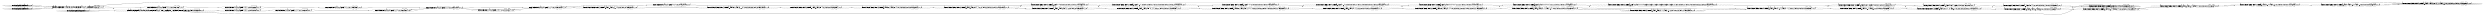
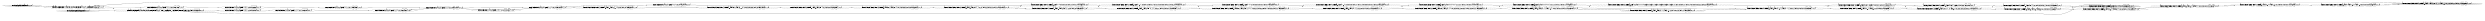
  digraph {
    rankdir=LR
    node [fillcolor=white shape=ellipse style=filled]
    edge [style=bold]
    n1 [fillcolor=lightgray label="testMultiAndSingleColumnRelationMix['1', '0', '0']" shape=diamond]
    n2 [label="createTable(\"CREATE TABLE %s (a int, b int, c int, d int, PRIMARY KEY (a, b, c, d))\" + compactOption)@@@6@@@['1', '1', '0']"]
    n3 [label="assertRows(execute(\"SELECT * FROM %s WHERE a = ? AND (b) IN ((?))\",0,0),row(0,0,0,0),row(0,0,1,1),row(0,0,1,0))@@@22@@@['0', '0', '1']"]
    n4 [fillcolor=lightgray label="assertEmpty(execute(\"SELECT * FROM %s WHERE a = ? AND (b, c) > (?, ?)\",0,1,0))@@@23@@@['0', '0', '1']"]
    n5 [fillcolor=lightgray label="testMultipleClusteringReversedComponents['0', '0', '1']" shape=diamond]
    n6 [label="createTable(\"CREATE TABLE %s (a int, b int, c int, d int, PRIMARY KEY (a, b, c, d)) WITH\" + compactOption + \" CLUSTERING ORDER BY (b DESC, c ASC, d DESC)\")@@@6@@@['0', '0', '1']"]
    n7 [label="assertRows(execute(\"SELECT * FROM %s WHERE a = ? AND (b, c) IN (?)\",0,tuple(0,1)),row(0,0,1,1),row(0,0,1,0))@@@20@@@['0', '0', '1']"]
    n8 [label="assertRows(execute(\"SELECT * FROM %s WHERE a = ? AND (b, c) IN (?)\",0,tuple(0,0)),row(0,0,0,0))@@@21@@@['0', '0', '1']"]
    n9 [label="assertRows(execute(\"SELECT * FROM %s WHERE a = ? and (b, c) = (?, ?) and d >= ?\",0,0,1,0),row(0,0,1,0),row(0,0,1,1))@@@31@@@['1', '1', '0']"]
    n10 [label="assertRows(execute(\"SELECT * FROM %s WHERE a = ? and d < 1 and (b, c) = (?, ?) and d >= ?\",0,0,1,0),row(0,0,1,0))@@@32@@@['1', '1', '0']"]
    n11 [label="execute(\"INSERT INTO %s (a, b, c, d) VALUES (?, ?, ?, ?)\",0,0,0,0)@@@7@@@['1', '1', '0']"]
    n12 [label="execute(\"INSERT INTO %s (a, b, c, d) VALUES (?, ?, ?, ?)\",0,0,1,0)@@@8@@@['1', '1', '0']"]
    n13 [label="assertRows(execute(\"SELECT * FROM %s WHERE a=? AND (b, c, d) IN ((?, ?, ?), (?, ?, ?))\",0,0,1,1,1,1,1),row(0,1,1,1),row(0,0,1,1))@@@18@@@['0', '0', '1']"]
    n14 [label="assertRows(execute(\"SELECT * FROM %s WHERE a = ? AND (b, c, d) IN (?, ?, ?, ?, ?, ?)\",0,tuple(1,0,0),tuple(1,1,1),tuple(1,1,0),tuple(0,0,0),tuple(0,1,1),tuple(0,1,0)),row(0,1,0,0),row(0,1,1,1),row(0,1,1,0),row(0,0,0,0),row(0,0,1,1),row(0,0,1,0))@@@19@@@['0', '0', '1']"]
    n15 [label="assertRows(execute(\"SELECT * FROM %s WHERE a = ? and b = ? and (c) = (?) and d = ?\",0,0,1,0),row(0,0,1,0))@@@28@@@['1', '1', '0']"]
    n16 [label="assertRows(execute(\"SELECT * FROM %s WHERE a = ? and (b, c) = (?, ?) and d IN (?, ?)\",0,0,1,0,2),row(0,0,1,0))@@@29@@@['1', '1', '0']"]
-   n17 [fillcolor=lightgray label="testMultiAndSingleColumnRelationMix['0', '1', '0']" shape=diamond]
    n18 [label="execute(\"INSERT INTO %s (a, b, c, d) VALUES (?, ?, ?, ?)\",0,1,1,1)@@@8@@@['0', '0', '1']"]
    n19 [label="execute(\"INSERT INTO %s (a, b, c, d) VALUES (?, ?, ?, ?)\",0,1,1,0)@@@9@@@['0', '0', '1']"]
    n20 [label="execute(\"INSERT INTO %s (a, b, c, d) VALUES (?, ?, ?, ?)\",0,0,1,1)@@@9@@@['1', '1', '0']"]
    n21 [label="assertRows(execute(\"SELECT * FROM %s WHERE a = ? AND (b) <= (?)\",0,1),row(0,1,0,0),row(0,1,1,1),row(0,1,1,0),row(0,0,0,0),row(0,0,1,1),row(0,0,1,0))@@@16@@@['0', '0', '1']"]
    n22 [label="assertRows(execute(\"SELECT * FROM %s WHERE a=? AND (b, c, d) IN ((?, ?, ?), (?, ?, ?))\",0,1,1,1,0,1,1),row(0,1,1,1),row(0,0,1,1))@@@17@@@['0', '0', '1']"]
    n23 [label="assertRows(execute(\"SELECT * FROM %s WHERE a = ? and b = ? and (c, d) > (?, ?) and c <= ? \",0,1,0,0,1),row(0,1,1,0),row(0,1,1,1))@@@24@@@['0', '1', '0']"]
    n24 [label="assertRows(execute(\"SELECT * FROM %s WHERE a = ? and b = ? and (c, d) >= (?, ?) and (c, d) < (?, ?)\",0,1,0,0,1,1),row(0,1,0,0),row(0,1,1,0))@@@25@@@['1', '1', '0']"]
    n25 [label="assertRows(execute(\"SELECT * FROM %s WHERE a = ? AND (b) < (?)\",0,1),row(0,0,0,0),row(0,0,1,1),row(0,0,1,0))@@@15@@@['0', '0', '1']"]
    n26 [fillcolor=lightgray label="assertRows(execute(\"SELECT * FROM %s WHERE a = ? and d < 1 and (b, c) IN ((?, ?), (?, ?)) and d >= ?\",0,0,1,0,0,0),row(0,0,0,0),row(0,0,1,0))@@@33@@@['1', '1', '0']"]
    n27 [label="execute(\"INSERT INTO %s (a, b, c, d) VALUES (?, ?, ?, ?)\",0,1,0,0)@@@7@@@['0', '0', '1']"]
    n28 [label="assertRows(execute(\"SELECT * FROM %s WHERE a = ? and (b, c) IN ((?, ?), (?, ?)) and d = ?\",0,0,1,0,0,0),row(0,0,0,0),row(0,0,1,0))@@@27@@@['1', '1', '0']"]
    n29 [label="assertRows(execute(\"SELECT * FROM %s WHERE a = ? and b IN (?, ?) and (c, d) IN ((?, ?), (?, ?))\",0,0,1,0,0,1,1),row(0,0,0,0),row(0,0,1,1),row(0,1,0,0),row(0,1,1,1))@@@20@@@['1', '1', '0']"]
    n30 [label="assertRows(execute(\"SELECT * FROM %s WHERE a = ? and b = ? and (c, d) > (?, ?)\",0,1,0,0),row(0,1,1,0),row(0,1,1,1))@@@21@@@['1', '1', '0']"]
    n31 [label="assertRows(execute(\"SELECT * FROM %s WHERE a = ? and (b, c) = (?, ?) and d = ?\",0,0,1,0),row(0,0,1,0))@@@26@@@['1', '1', '0']"]
    n32 [label="execute(\"INSERT INTO %s (a, b, c, d) VALUES (?, ?, ?, ?)\",0,0,1,0)@@@12@@@['0', '0', '1']"]
    n33 [label="assertRows(execute(\"SELECT * FROM %s WHERE a = ? AND (b) > (?)\",0,0),row(0,1,0,0),row(0,1,1,1),row(0,1,1,0))@@@13@@@['0', '0', '1']"]
    n34 [label="execute(\"INSERT INTO %s (a, b, c, d) VALUES (?, ?, ?, ?)\",0,0,0,0)@@@10@@@['1', '1', '1']"]
    n35 [label="execute(\"INSERT INTO %s (a, b, c, d) VALUES (?, ?, ?, ?)\",0,0,1,1)@@@11@@@['1', '1', '1']"]
    n36 [label="execute(\"INSERT INTO %s (a, b, c, d) VALUES (?, ?, ?, ?)\",0,1,1,0)@@@11@@@['1', '1', '0']"]
    n37 [label="assertRows(execute(\"SELECT * FROM %s WHERE a = ? and b = ? and (c) = (?) and d IN (?, ?)\",0,0,1,0,2),row(0,0,1,0))@@@30@@@['1', '1', '0']"]
    n38 [label="assertRows(execute(\"SELECT * FROM %s WHERE a = ? and b IN (?, ?) and (c) IN ((?))\",0,0,1,0),row(0,0,0,0),row(0,1,0,0))@@@16@@@['1', '1', '0']"]
    n39 [label="assertRows(execute(\"SELECT * FROM %s WHERE a = ? and b = ? and (c) IN ((?), (?))\",0,1,0,1),row(0,1,0,0),row(0,1,1,0),row(0,1,1,1))@@@17@@@['1', '1', '0']"]
    n40 [label="assertRows(execute(\"SELECT * FROM %s WHERE a = ? and b = ? and (c, d) = (?, ?)\",0,1,0,0),row(0,1,0,0))@@@13@@@['1', '1', '0']"]
    n41 [label="assertRows(execute(\"SELECT * FROM %s WHERE a = ? and b IN (?, ?) and (c, d) = (?, ?)\",0,0,1,0,0),row(0,0,0,0),row(0,1,0,0))@@@14@@@['1', '1', '0']"]
    n42 [label="assertRows(execute(\"SELECT * FROM %s WHERE a = ? and b = ? and (c, d) IN ((?, ?))\",0,1,0,0),row(0,1,0,0))@@@18@@@['1', '1', '0']"]
    n43 [label="assertRows(execute(\"SELECT * FROM %s WHERE a = ? and b = ? and (c, d) IN ((?, ?), (?, ?))\",0,1,0,0,1,1),row(0,1,0,0),row(0,1,1,1))@@@19@@@['1', '1', '0']"]
    n44 [label="assertRows(execute(\"SELECT * FROM %s WHERE a = ? and b = ? and (c, d) > (?, ?) and (c) <= (?) \",0,1,0,0,1),row(0,1,1,0),row(0,1,1,1))@@@23@@@['1', '1', '0']"]
    n45 [label="assertRows(execute(\"SELECT * FROM %s WHERE a = ? and b = ? and (c) IN ((?))\",0,1,0),row(0,1,0,0))@@@15@@@['1', '1', '0']"]
    n46 [label="assertRows(execute(\"SELECT * FROM %s WHERE a = ? AND (b) >= (?)\",0,0),row(0,1,0,0),row(0,1,1,1),row(0,1,1,0),row(0,0,0,0),row(0,0,1,1),row(0,0,1,0))@@@14@@@['0', '0', '1']"]
    n47 [label="assertRows(execute(\"SELECT * FROM %s WHERE a = ? and b IN (?, ?) and (c, d) > (?, ?)\",0,0,1,0,0),row(0,0,1,0),row(0,0,1,1),row(0,1,1,0),row(0,1,1,1))@@@22@@@['1', '1', '0']"]
    n1 -> n2
    n2 -> n6 [label=0 style=dashed]
    n2 -> n11
    n3 -> n4
    n4 -> n6
    n5 -> n6
    n6 -> n27
    n7 -> n8
    n8 -> n3
    n9 -> n10
    n10 -> n26
    n11 -> n12
    n12 -> n20
    n13 -> n14
    n14 -> n7
    n15 -> n4 [label=0 style=dashed]
    n15 -> n16
    n16 -> n37
-   n17 -> n2
    n18 -> n19
    n19 -> n34
    n20 -> n34
    n21 -> n22
    n22 -> n13
    n23 -> n24
    n24 -> n7 [label=0 style=dashed]
    n24 -> n31
    n25 -> n21
    n26 -> n2
    n27 -> n18
    n28 -> n3 [label=0 style=dashed]
    n28 -> n15
    n29 -> n21 [label=0 style=dashed]
    n29 -> n30
    n30 -> n22 [label=0 style=dashed]
    n30 -> n47
    n31 -> n8 [label=0 style=dashed]
    n31 -> n28
    n32 -> n33
    n33 -> n46
    n34 -> n35
    n34 -> n36
    n35 -> n32
    n35 -> n40
    n36 -> n35
    n37 -> n9
    n38 -> n39
    n39 -> n33 [label=0 style=dashed]
    n39 -> n42
    n40 -> n41
    n41 -> n45
    n42 -> n43
    n42 -> n46 [label=0 style=dashed]
    n43 -> n25 [label=0 style=dashed]
    n43 -> n29
    n44 -> n14 [label=0 style=dashed]
    n44 -> n23
    n44 -> n24
    n45 -> n38
    n46 -> n25
    n47 -> n13 [label=0 style=dashed]
    n47 -> n44
  }
